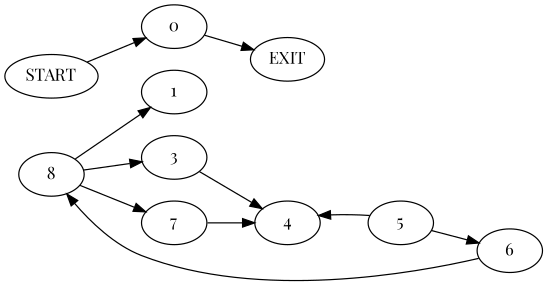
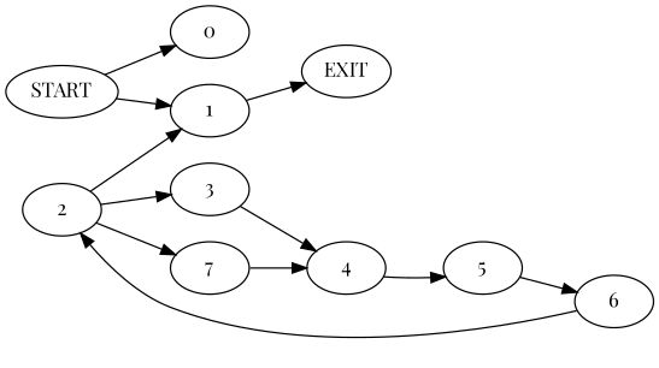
  digraph {
    fontname="Playfair Display"
    rankdir=LR
    node [fontname="Playfair Display"]
    edge [fontname="Playfair Display"]
    n1 [label=START]
    1
    n3 [label=0]
    n4 [label=EXIT]
-   2 [label=8]
+   2
    3
    7
    4
    5
    6
+   n1 -> 1
    n1 -> n3 [tailport=s2]
-   n3 -> n4
+   1 -> n4
    2 -> 1
    2 -> 3
    2 -> 7
    3 -> 4
    7 -> 4
-   5 -> 4
+   4 -> 5
    5 -> 6
    6 -> 2
  }
